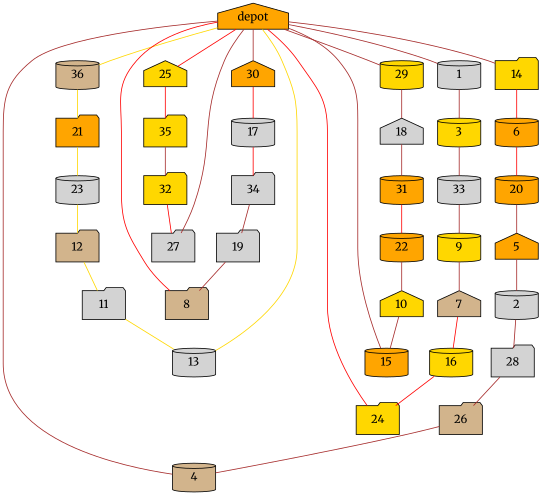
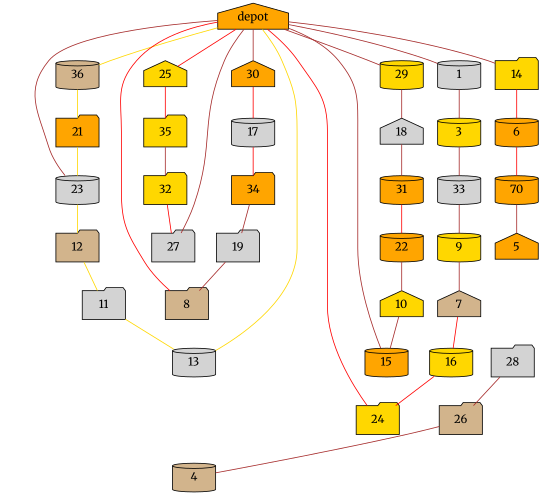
  graph {
    fontname=Merriweather
    node [fillcolor=lightgrey fontname=Merriweather shape=cylinder style=filled]
    edge [color=brown fontname=Merriweather]
    n1 [fillcolor=orange label=depot shape=house]
    25 [fillcolor=gold shape=house]
    36 [fillcolor=tan]
    30 [fillcolor=orange shape=house]
    14 [fillcolor=gold shape=folder]
    1
    29 [fillcolor=gold]
    35 [fillcolor=gold shape=folder]
    21 [fillcolor=orange shape=folder]
    17
    6 [fillcolor=orange]
    3 [fillcolor=gold]
    18 [shape=house]
    32 [fillcolor=gold shape=folder]
    27 [shape=folder]
    23
    12 [fillcolor=tan shape=folder]
    11 [shape=folder]
    13
-   34 [shape=folder]
+   34 [fillcolor=orange shape=folder]
    19 [shape=folder]
    8 [fillcolor=tan shape=folder]
-   20 [fillcolor=orange]
+   20 [fillcolor=orange label=70]
    5 [fillcolor=orange shape=house]
-   2
    28 [shape=folder]
    26 [fillcolor=tan shape=folder]
    4 [fillcolor=tan]
    33
    9 [fillcolor=gold]
    7 [fillcolor=tan shape=house]
    16 [fillcolor=gold]
    24 [fillcolor=gold shape=folder]
    31 [fillcolor=orange]
    22 [fillcolor=orange]
    10 [fillcolor=gold shape=house]
    15 [fillcolor=orange]
    n1 -- 25 [color=red]
    n1 -- 36 [color=gold]
    n1 -- 30
    n1 -- 14
    n1 -- 1
    n1 -- 29
    25 -- 35 [color=red]
    36 -- 21 [color=gold]
    30 -- 17 [color=red]
    14 -- 6 [color=red]
    1 -- 3
    29 -- 18
    35 -- 32
    21 -- 23 [color=gold]
    17 -- 34 [color=red]
    6 -- 20 [color=red]
    3 -- 33
    18 -- 31
    32 -- 27 [color=red]
    27 -- n1
    23 -- 12 [color=gold]
    12 -- 11 [color=gold]
    11 -- 13 [color=gold]
    13 -- n1 [color=gold]
    34 -- 19
    19 -- 8
    8 -- n1 [color=red]
    20 -- 5
-   5 -- 2
-   2 -- 28
    28 -- 26
    26 -- 4
-   4 -- n1
+   23 -- n1
    33 -- 9
    9 -- 7
    7 -- 16 [color=red]
    16 -- 24 [color=red]
    24 -- n1 [color=red]
    31 -- 22 [color=red]
    22 -- 10
    10 -- 15
    15 -- n1
  }
